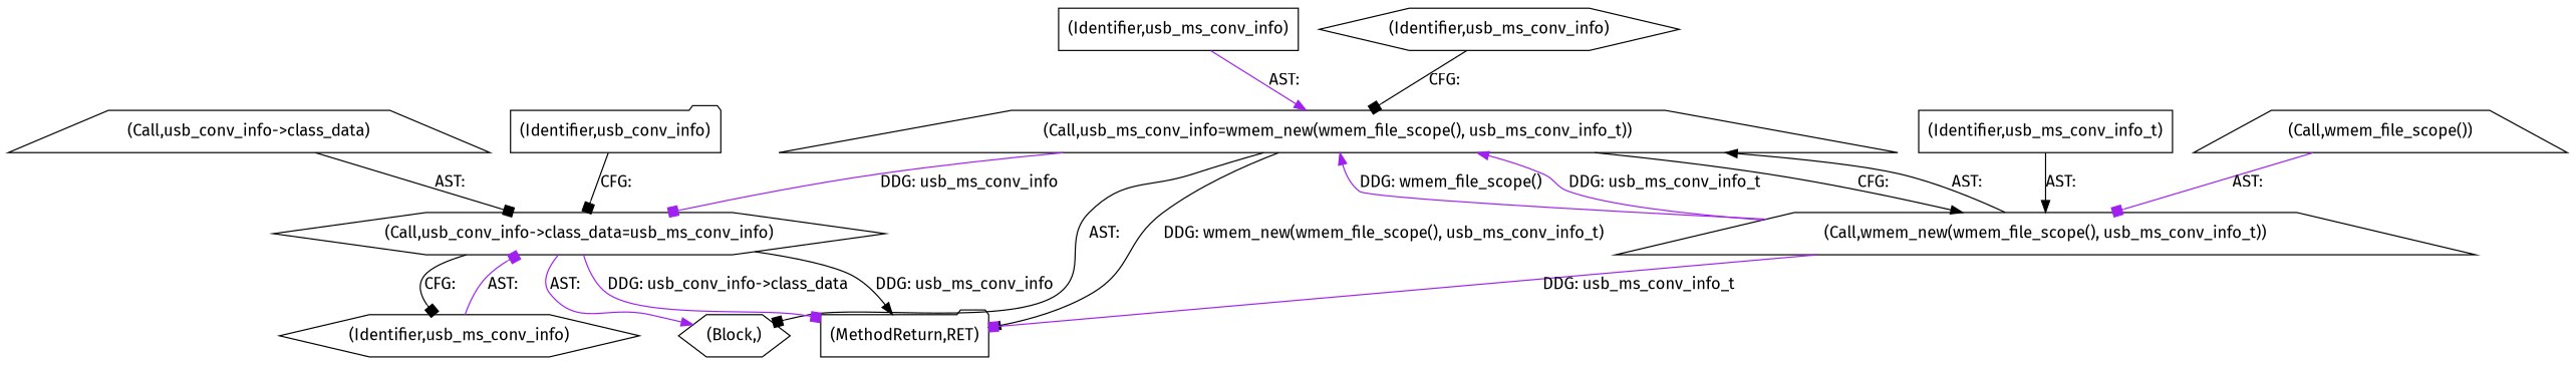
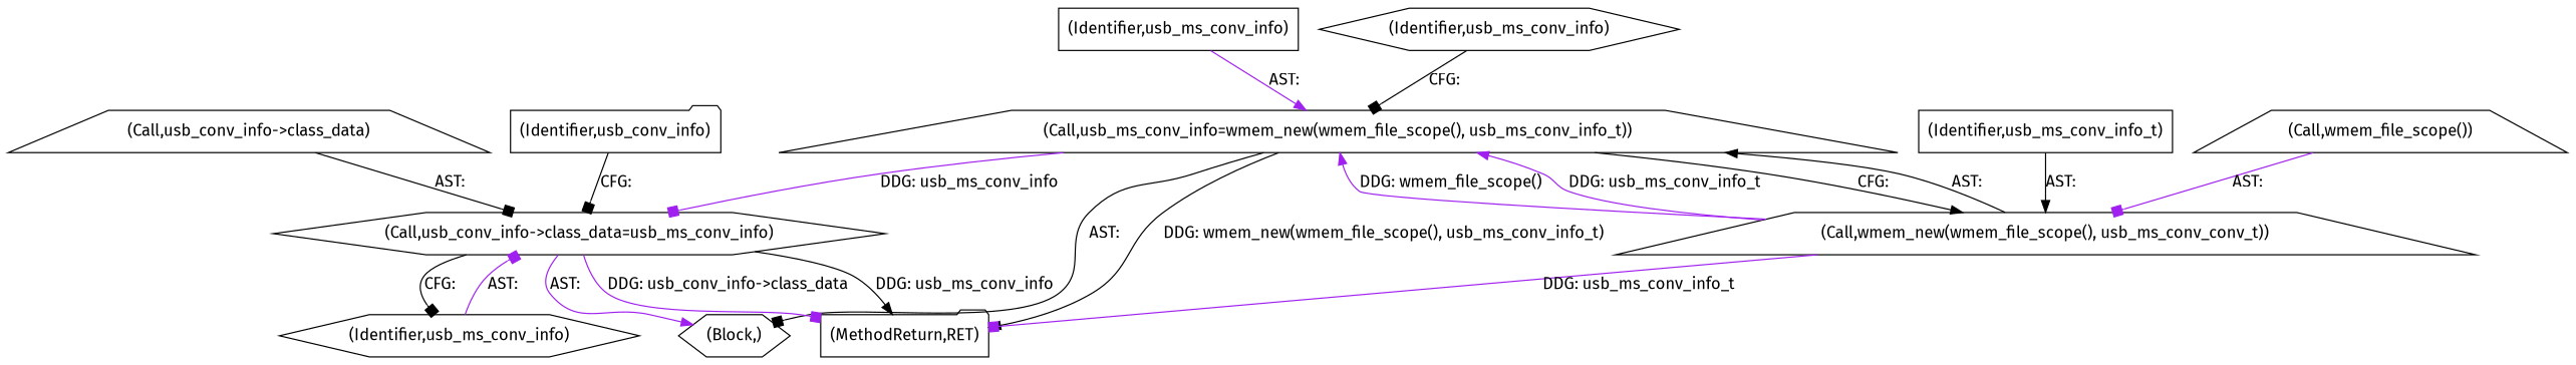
  digraph {
    fontname="Fira Sans"
    node [fontname="Fira Sans" shape=trapezium]
    edge [arrowhead=box color=black fontname="Fira Sans"]
    n1 [label="(Call,usb_ms_conv_info=wmem_new(wmem_file_scope(), usb_ms_conv_info_t))"]
-   n2 [label="(Call,wmem_new(wmem_file_scope(), usb_ms_conv_info_t))"]
+   n2 [label="(Call,wmem_new(wmem_file_scope(), usb_ms_conv_conv_t))"]
    n3 [label="(Call,usb_conv_info->class_data=usb_ms_conv_info)" shape=hexagon]
    n4 [label="(Block,)" shape=hexagon]
    n5 [label="(MethodReturn,RET)" shape=folder]
    n6 [label="(Identifier,usb_ms_conv_info)" shape=hexagon]
    n7 [label="(Identifier,usb_ms_conv_info_t)" shape=box]
    n8 [label="(Call,wmem_file_scope())"]
    n9 [label="(Call,usb_conv_info->class_data)"]
    n10 [label="(Identifier,usb_ms_conv_info)" shape=box]
    n11 [label="(Identifier,usb_conv_info)" shape=folder]
    n12 [label="(Identifier,usb_ms_conv_info)" shape=hexagon]
    n1 -> n2 [arrowhead=normal label="CFG: "]
    n1 -> n3 [color=purple label="DDG: usb_ms_conv_info"]
    n1 -> n4 [label="AST: "]
    n1 -> n5 [arrowhead=normal label="DDG: wmem_new(wmem_file_scope(), usb_ms_conv_info_t)"]
    n2 -> n1 [arrowhead=normal label="AST: "]
    n2 -> n1 [arrowhead=normal color=purple label="DDG: wmem_file_scope()"]
    n2 -> n1 [arrowhead=normal color=purple label="DDG: usb_ms_conv_info_t"]
    n2 -> n5 [color=purple label="DDG: usb_ms_conv_info_t"]
    n3 -> n4 [arrowhead=normal color=purple label="AST: "]
    n3 -> n5 [arrowhead=normal label="DDG: usb_ms_conv_info"]
    n3 -> n5 [color=purple label="DDG: usb_conv_info->class_data"]
    n3 -> n6 [label="CFG: "]
    n6 -> n3 [color=purple label="AST: "]
    n7 -> n2 [arrowhead=normal label="AST: "]
    n8 -> n2 [color=purple label="AST: "]
    n9 -> n3 [label="AST: "]
    n10 -> n1 [arrowhead=normal color=purple label="AST: "]
    n11 -> n3 [label="CFG: "]
    n12 -> n1 [label="CFG: "]
  }
